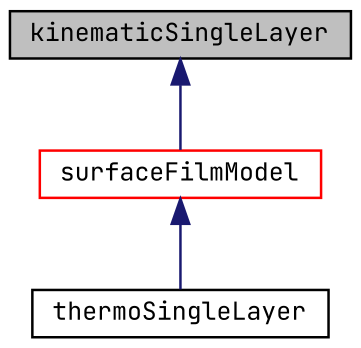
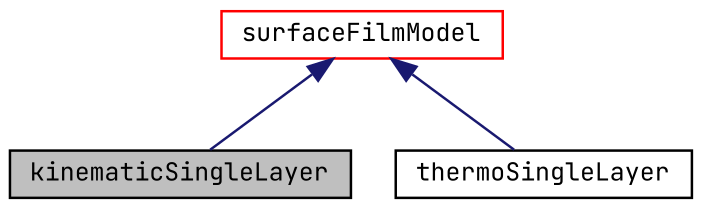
  digraph {
    fontname="JetBrains Mono"
    node [color=black fontname="JetBrains Mono" fontsize=10 shape=record]
    edge [color=midnightblue dir=back fontname="JetBrains Mono" fontsize=10 labelfontname=FreeSans labelfontsize=10 style=solid]
    n1 [fillcolor=grey75 fontcolor=black height=0.2 label=kinematicSingleLayer style=filled width=0.4]
    n2 [height=0.2 label=thermoSingleLayer width=0.4]
    n3 [color=red height=0.2 label=surfaceFilmModel width=0.4]
-   n1 -> n3
+   n3 -> n1
    n3 -> n2
  }
